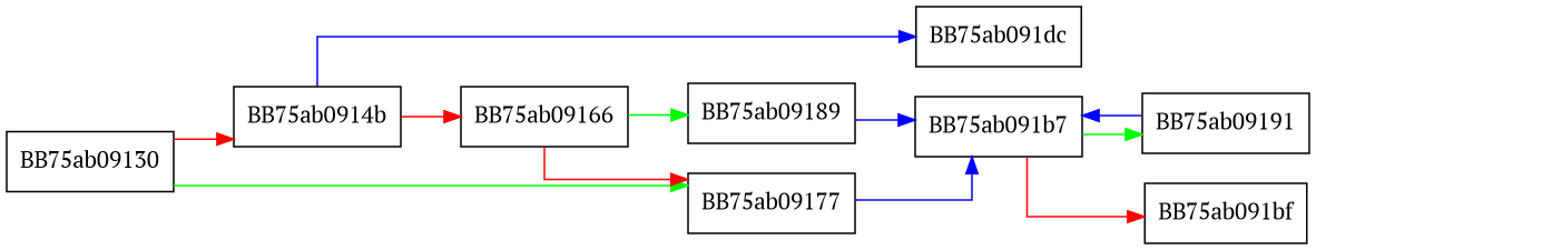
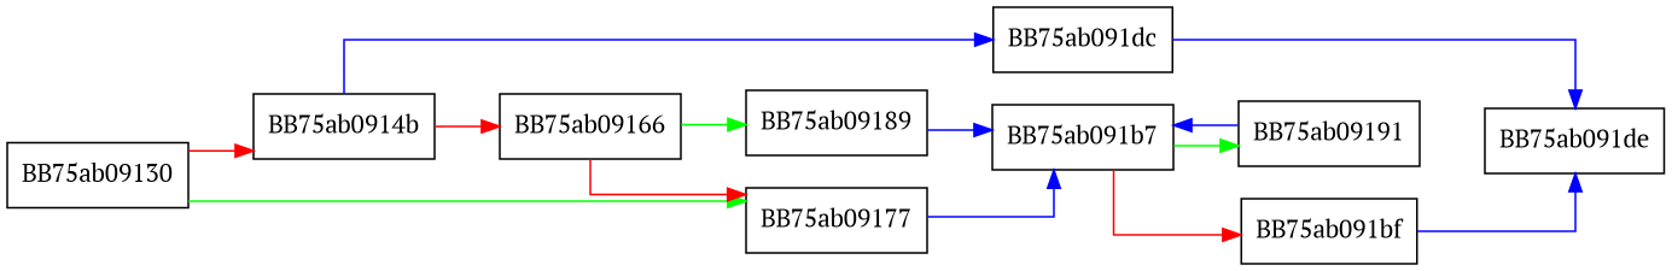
  digraph {
    fontname="PT Serif"
    rankdir=LR
    splines=ortho
    node [fontname="PT Serif" shape=box]
    edge [color=blue fontname="PT Serif"]
    BB75ab09130
    BB75ab0914b
    BB75ab09177
    BB75ab091dc
+   BB75ab091de
    BB75ab09166
    BB75ab09189
    BB75ab091b7
    BB75ab09191
    BB75ab091bf
    BB75ab09130 -> BB75ab0914b [color=red]
    BB75ab09130 -> BB75ab09177 [color=green]
    BB75ab0914b -> BB75ab091dc
    BB75ab0914b -> BB75ab09166 [color=red]
    BB75ab09177 -> BB75ab091b7
+   BB75ab091dc -> BB75ab091de
    BB75ab09166 -> BB75ab09177 [color=red]
    BB75ab09166 -> BB75ab09189 [color=green]
    BB75ab09189 -> BB75ab091b7
    BB75ab091b7 -> BB75ab09191 [color=green]
    BB75ab091b7 -> BB75ab091bf [color=red]
    BB75ab09191 -> BB75ab091b7
+   BB75ab091bf -> BB75ab091de
  }
